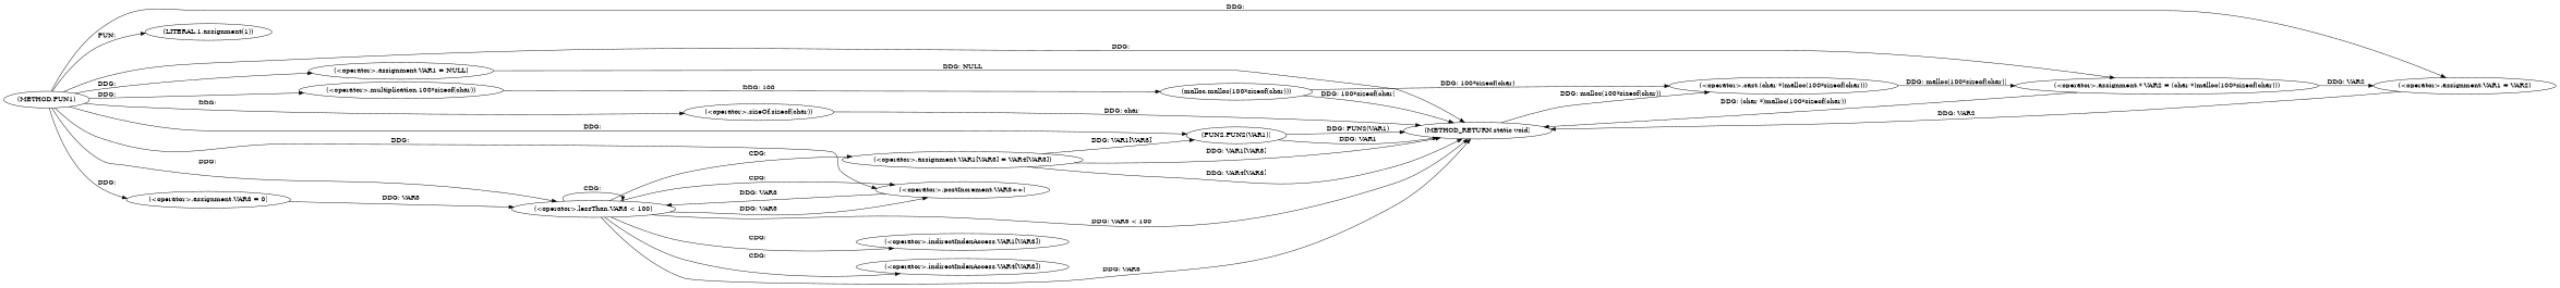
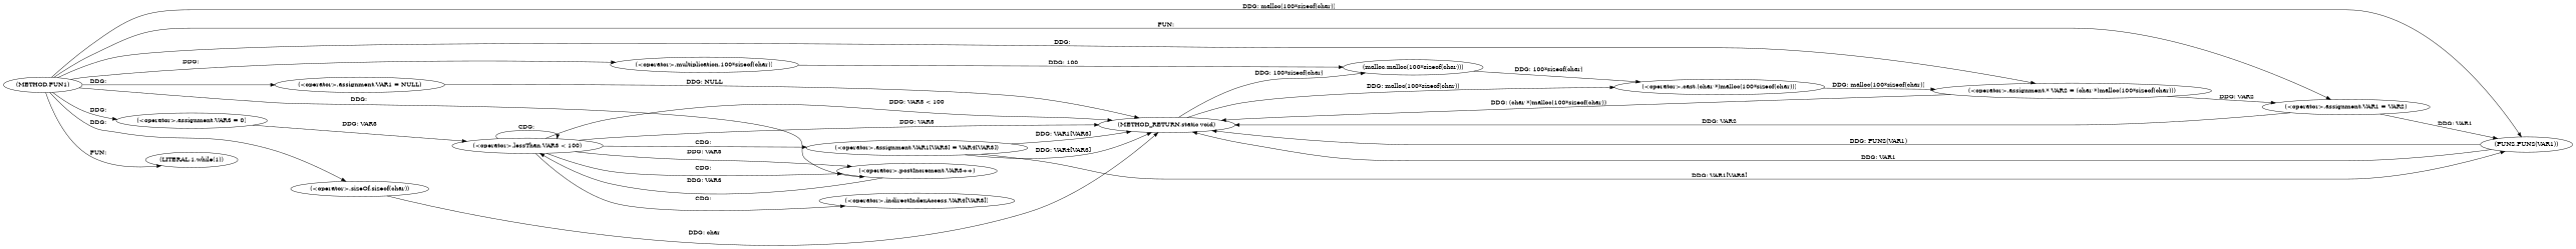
  digraph {
    rankdir=LR
    n1 [label="(METHOD,FUN1)"]
    n2 [label="(<operator>.assignment,VAR1 = NULL)"]
-   n3 [label="(LITERAL,1,assignment(1))"]
+   n3 [label="(LITERAL,1,while(1))"]
    n4 [label="(<operator>.assignment,* VAR2 = (char *)malloc(100*sizeof(char)))"]
    n5 [label="(<operator>.multiplication,100*sizeof(char))"]
    n6 [label="(<operator>.sizeOf,sizeof(char))"]
    n7 [label="(<operator>.assignment,VAR1 = VAR2)"]
    n8 [label="(<operator>.assignment,VAR3 = 0)"]
    n9 [label="(<operator>.lessThan,VAR3 < 100)"]
    n10 [label="(<operator>.postIncrement,VAR3++)"]
    n11 [label="(FUN2,FUN2(VAR1))"]
    n12 [label="(METHOD_RETURN,static void)"]
    n13 [label="(malloc,malloc(100*sizeof(char)))"]
    n14 [label="(<operator>.assignment,VAR1[VAR3] = VAR4[VAR3])"]
-   n15 [label="(<operator>.indirectIndexAccess,VAR1[VAR3])"]
    n16 [label="(<operator>.indirectIndexAccess,VAR4[VAR3])"]
    n17 [label="(<operator>.cast,(char *)malloc(100*sizeof(char)))"]
    n1 -> n2 [label="DDG: "]
    n1 -> n3 [label="FUN: "]
    n1 -> n4 [label="DDG: "]
    n1 -> n5 [label="DDG: "]
    n1 -> n6 [label="DDG: "]
-   n1 -> n7 [label="DDG: "]
+   n1 -> n7 [label="FUN: "]
    n1 -> n8 [label="DDG: "]
-   n1 -> n9 [label="DDG: "]
    n1 -> n10 [label="DDG: "]
-   n1 -> n11 [label="DDG: "]
+   n1 -> n11 [label="DDG: malloc(100*sizeof(char))"]
    n2 -> n12 [label="DDG: NULL"]
    n4 -> n7 [label="DDG: VAR2"]
    n4 -> n12 [label="DDG: (char *)malloc(100*sizeof(char))"]
    n5 -> n13 [label="DDG: 100"]
    n6 -> n12 [label="DDG: char"]
+   n7 -> n11 [label="DDG: VAR1"]
    n7 -> n12 [label="DDG: VAR2"]
    n8 -> n9 [label="DDG: VAR3"]
    n9 -> n9 [label="CDG: "]
    n9 -> n10 [label="DDG: VAR3"]
    n9 -> n10 [label="CDG: "]
    n9 -> n12 [label="DDG: VAR3 < 100"]
    n9 -> n12 [label="DDG: VAR3"]
    n9 -> n14 [label="CDG: "]
-   n9 -> n15 [label="CDG: "]
    n9 -> n16 [label="CDG: "]
    n10 -> n9 [label="DDG: VAR3"]
    n11 -> n12 [label="DDG: FUN2(VAR1)"]
    n11 -> n12 [label="DDG: VAR1"]
    n12 -> n17 [label="DDG: malloc(100*sizeof(char))"]
-   n13 -> n12 [label="DDG: 100*sizeof(char)"]
+   n12 -> n13 [label="DDG: 100*sizeof(char)"]
    n13 -> n17 [label="DDG: 100*sizeof(char)"]
    n14 -> n11 [label="DDG: VAR1[VAR3]"]
    n14 -> n12 [label="DDG: VAR4[VAR3]"]
    n14 -> n12 [label="DDG: VAR1[VAR3]"]
    n17 -> n4 [label="DDG: malloc(100*sizeof(char))"]
  }
